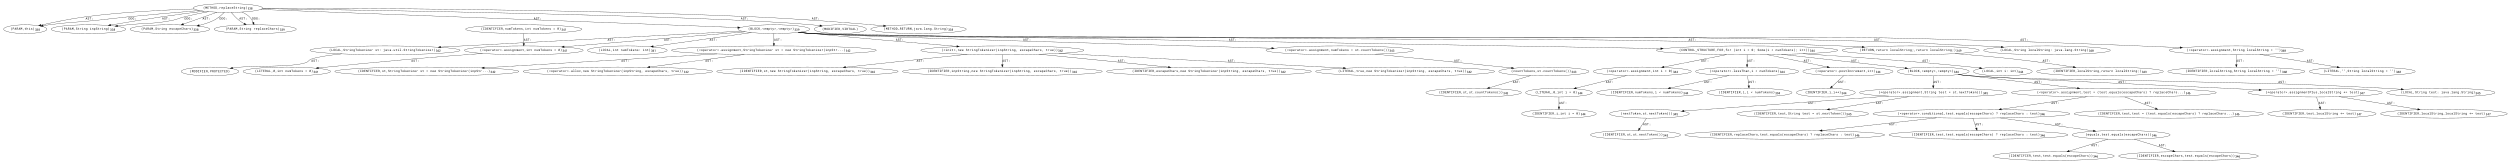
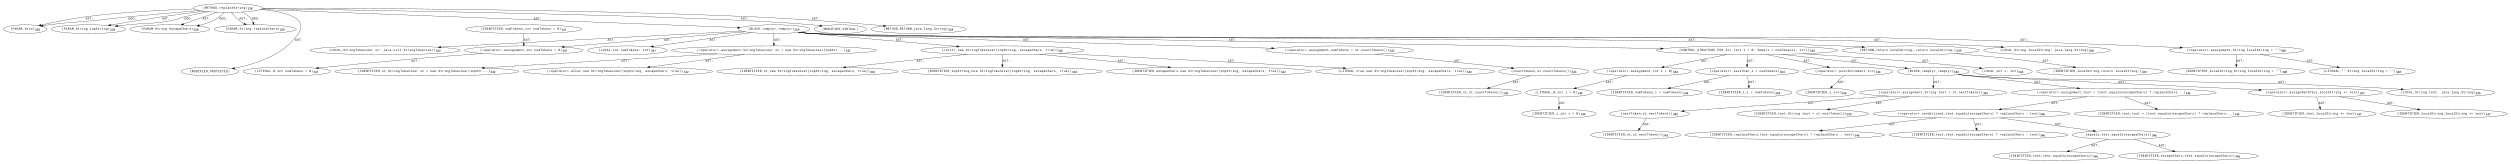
  digraph {
    fontname="Roboto Mono"
    node [fontname="Roboto Mono"]
    edge [fontname="Roboto Mono"]
    n1 [label=<(METHOD,replaceString)<SUB>338</SUB>>]
    n2 [label=<(PARAM,this)<SUB>338</SUB>>]
    n3 [label=<(PARAM,String inpString)<SUB>338</SUB>>]
    n4 [label=<(PARAM,String escapeChars)<SUB>338</SUB>>]
    n5 [label=<(PARAM,String replaceChars)<SUB>339</SUB>>]
    n6 [label=<(BLOCK,&lt;empty&gt;,&lt;empty&gt;)<SUB>339</SUB>>]
    n7 [label=<(MODIFIER,PROTECTED)>]
    n8 [label=<(MODIFIER,VIRTUAL)>]
    n9 [label=<(METHOD_RETURN,java.lang.String)<SUB>338</SUB>>]
    n10 [label=<(LOCAL,String localString: java.lang.String)<SUB>340</SUB>>]
    n11 [label=<(&lt;operator&gt;.assignment,String localString = &quot;&quot;)<SUB>340</SUB>>]
    n12 [label=<(LOCAL,int numTokens: int)<SUB>341</SUB>>]
    n13 [label=<(&lt;operator&gt;.assignment,int numTokens = 0)<SUB>341</SUB>>]
    n14 [label=<(LOCAL,StringTokenizer st: java.util.StringTokenizer)<SUB>342</SUB>>]
    n15 [label=<(&lt;operator&gt;.assignment,StringTokenizer st = new StringTokenizer(inpStr...)<SUB>342</SUB>>]
    n16 [label=<(&lt;init&gt;,new StringTokenizer(inpString, escapeChars, true))<SUB>342</SUB>>]
    n17 [label=<(&lt;operator&gt;.assignment,numTokens = st.countTokens())<SUB>343</SUB>>]
    n18 [label=<(CONTROL_STRUCTURE,FOR,for (int i = 0; Some(i &lt; numTokens); i++))<SUB>344</SUB>>]
    n19 [label=<(RETURN,return localString;,return localString;)<SUB>349</SUB>>]
    n20 [label=<(IDENTIFIER,localString,String localString = &quot;&quot;)<SUB>340</SUB>>]
    n21 [label=<(LITERAL,&quot;&quot;,String localString = &quot;&quot;)<SUB>340</SUB>>]
    n22 [label=<(LITERAL,0,int numTokens = 0)<SUB>341</SUB>>]
    n23 [label=<(IDENTIFIER,st,StringTokenizer st = new StringTokenizer(inpStr...)<SUB>342</SUB>>]
    n24 [label=<(&lt;operator&gt;.alloc,new StringTokenizer(inpString, escapeChars, true))<SUB>342</SUB>>]
    n25 [label=<(IDENTIFIER,st,new StringTokenizer(inpString, escapeChars, true))<SUB>342</SUB>>]
    n26 [label=<(IDENTIFIER,inpString,new StringTokenizer(inpString, escapeChars, true))<SUB>342</SUB>>]
    n27 [label=<(IDENTIFIER,escapeChars,new StringTokenizer(inpString, escapeChars, true))<SUB>342</SUB>>]
    n28 [label=<(LITERAL,true,new StringTokenizer(inpString, escapeChars, true))<SUB>342</SUB>>]
    n29 [label=<(countTokens,st.countTokens())<SUB>343</SUB>>]
    n30 [label=<(LOCAL,int i: int)<SUB>344</SUB>>]
    n31 [label=<(&lt;operator&gt;.assignment,int i = 0)<SUB>344</SUB>>]
    n32 [label=<(&lt;operator&gt;.lessThan,i &lt; numTokens)<SUB>344</SUB>>]
    n33 [label=<(&lt;operator&gt;.postIncrement,i++)<SUB>344</SUB>>]
    n34 [label=<(BLOCK,&lt;empty&gt;,&lt;empty&gt;)<SUB>344</SUB>>]
    n35 [label=<(IDENTIFIER,localString,return localString;)<SUB>349</SUB>>]
    n36 [label=<(IDENTIFIER,numTokens,int numTokens = 0)<SUB>341</SUB>>]
    n37 [label=<(IDENTIFIER,st,st.countTokens())<SUB>343</SUB>>]
    n38 [label=<(LITERAL,0,int i = 0)<SUB>344</SUB>>]
    n39 [label=<(IDENTIFIER,i,i &lt; numTokens)<SUB>394</SUB>>]
    n40 [label=<(IDENTIFIER,numTokens,i &lt; numTokens)<SUB>344</SUB>>]
    n41 [label=<(IDENTIFIER,i,i++)<SUB>344</SUB>>]
    n42 [label=<(LOCAL,String test: java.lang.String)<SUB>345</SUB>>]
    n43 [label=<(&lt;operator&gt;.assignment,String test = st.nextToken())<SUB>345</SUB>>]
    n44 [label=<(&lt;operator&gt;.assignment,test = (test.equals(escapeChars) ? replaceChars...)<SUB>346</SUB>>]
    n45 [label=<(&lt;operator&gt;.assignmentPlus,localString += test)<SUB>347</SUB>>]
    n46 [label=<(IDENTIFIER,i,int i = 0)<SUB>344</SUB>>]
    n47 [label=<(IDENTIFIER,test,String test = st.nextToken())<SUB>345</SUB>>]
    n48 [label=<(nextToken,st.nextToken())<SUB>345</SUB>>]
    n49 [label=<(IDENTIFIER,test,test = (test.equals(escapeChars) ? replaceChars...)<SUB>346</SUB>>]
    n50 [label=<(&lt;operator&gt;.conditional,test.equals(escapeChars) ? replaceChars : test)<SUB>346</SUB>>]
    n51 [label=<(IDENTIFIER,localString,localString += test)<SUB>347</SUB>>]
    n52 [label=<(IDENTIFIER,test,localString += test)<SUB>347</SUB>>]
    n53 [label=<(IDENTIFIER,st,st.nextToken())<SUB>345</SUB>>]
    n54 [label=<(equals,test.equals(escapeChars))<SUB>346</SUB>>]
    n55 [label=<(IDENTIFIER,replaceChars,test.equals(escapeChars) ? replaceChars : test)<SUB>346</SUB>>]
    n56 [label=<(IDENTIFIER,test,test.equals(escapeChars) ? replaceChars : test)<SUB>346</SUB>>]
    n57 [label=<(IDENTIFIER,test,test.equals(escapeChars))<SUB>346</SUB>>]
    n58 [label=<(IDENTIFIER,escapeChars,test.equals(escapeChars))<SUB>346</SUB>>]
    n1 -> n2 [label="AST: "]
    n1 -> n2 [label="DDG: "]
    n1 -> n3 [label="AST: "]
    n1 -> n3 [label="DDG: "]
    n1 -> n4 [label="AST: "]
    n1 -> n4 [label="DDG: "]
    n1 -> n5 [label="AST: "]
    n1 -> n5 [label="DDG: "]
    n1 -> n6 [label="AST: "]
-   n14 -> n7 [label="AST: "]
+   n1 -> n7 [label="AST: "]
    n1 -> n8 [label="AST: "]
    n1 -> n9 [label="AST: "]
    n6 -> n10 [label="AST: "]
    n6 -> n11 [label="AST: "]
    n6 -> n12 [label="AST: "]
    n6 -> n13 [label="AST: "]
    n6 -> n14 [label="AST: "]
    n6 -> n15 [label="AST: "]
    n6 -> n16 [label="AST: "]
    n6 -> n17 [label="AST: "]
    n6 -> n18 [label="AST: "]
    n6 -> n19 [label="AST: "]
    n11 -> n20 [label="AST: "]
    n11 -> n21 [label="AST: "]
    n13 -> n22 [label="AST: "]
    n15 -> n23 [label="AST: "]
    n15 -> n24 [label="AST: "]
    n16 -> n25 [label="AST: "]
    n16 -> n26 [label="AST: "]
    n16 -> n27 [label="AST: "]
    n16 -> n28 [label="AST: "]
    n17 -> n29 [label="AST: "]
    n18 -> n30 [label="AST: "]
    n18 -> n31 [label="AST: "]
    n18 -> n32 [label="AST: "]
    n18 -> n33 [label="AST: "]
    n18 -> n34 [label="AST: "]
    n19 -> n35 [label="AST: "]
    n29 -> n37 [label="AST: "]
    n31 -> n38 [label="AST: "]
    n32 -> n39 [label="AST: "]
    n32 -> n40 [label="AST: "]
    n33 -> n41 [label="AST: "]
    n34 -> n42 [label="AST: "]
    n34 -> n43 [label="AST: "]
    n34 -> n44 [label="AST: "]
    n34 -> n45 [label="AST: "]
    n36 -> n13 [label="AST: "]
    n38 -> n46 [label="AST: "]
    n43 -> n47 [label="AST: "]
    n43 -> n48 [label="AST: "]
    n44 -> n49 [label="AST: "]
    n44 -> n50 [label="AST: "]
    n45 -> n51 [label="AST: "]
    n45 -> n52 [label="AST: "]
    n48 -> n53 [label="AST: "]
    n50 -> n54 [label="AST: "]
    n50 -> n55 [label="AST: "]
    n50 -> n56 [label="AST: "]
    n54 -> n57 [label="AST: "]
    n54 -> n58 [label="AST: "]
  }
